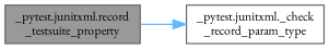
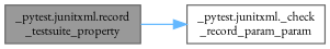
  digraph {
    rankdir=LR
    fontname="EB Garamond"
    node [fontname="EB Garamond" fontsize=10 shape=box style=filled]
    n1 [color=gray40 fillcolor=grey60 fontcolor=black height=0.2 label="_pytest.junitxml.record\l_testsuite_property" width=0.4]
-   n2 [color=grey40 fillcolor=white height=0.2 label="_pytest.junitxml._check\l_record_param_type" width=0.4]
+   n2 [color=grey40 fillcolor=white height=0.2 label="_pytest.junitxml._check\l_record_param_param" width=0.4]
    n1 -> n2 [color=steelblue1 fontname="EB Garamond" fontsize=10 labelfontname=Helvetica labelfontsize=10 style=solid]
  }
